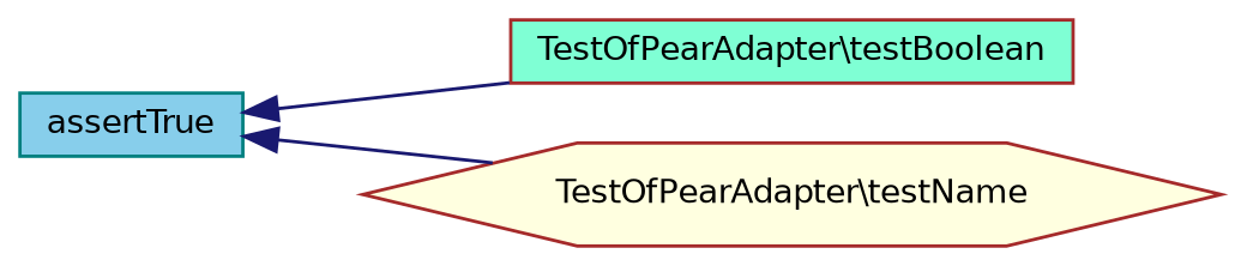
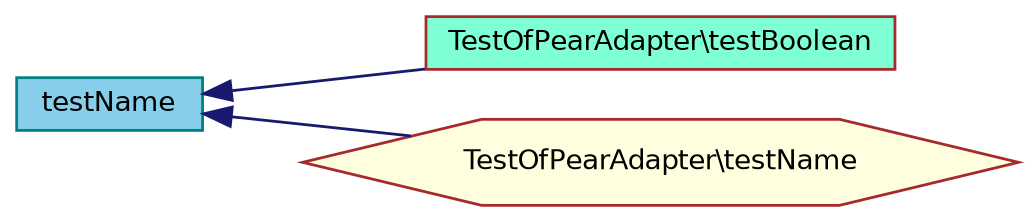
  digraph {
    rankdir=LR
    node [color=brown fontname=Helvetica fontsize=10 shape=box style=filled]
    edge [color=midnightblue dir=back fontname=Helvetica fontsize=10 labelfontname=Helvetica labelfontsize=10 style=solid]
-   n1 [color=teal fillcolor=skyblue fontcolor=black height=0.2 label=assertTrue width=0.4]
+   n1 [color=teal fillcolor=skyblue fontcolor=black height=0.2 label=testName width=0.4]
    n2 [fillcolor=aquamarine height=0.2 label="TestOfPearAdapter\\testBoolean" width=0.4]
    n3 [fillcolor=lightyellow height=0.2 label="TestOfPearAdapter\\testName" shape=hexagon width=0.4]
    n1 -> n2
    n1 -> n3
  }
